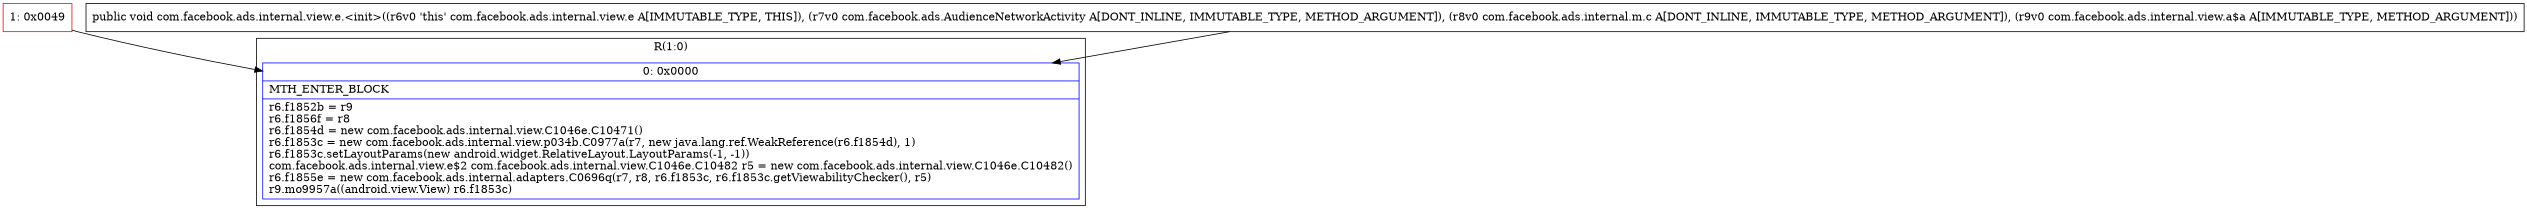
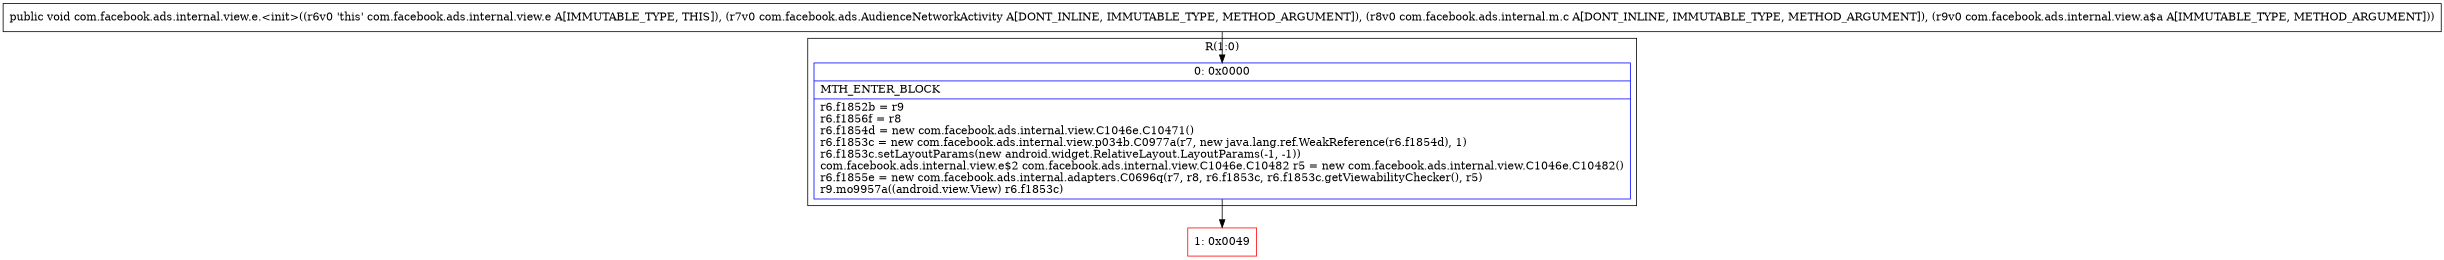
  digraph {
    node [shape=record]
    n1 [color=blue label="{0\:\ 0x0000|MTH_ENTER_BLOCK\l|r6.f1852b = r9\lr6.f1856f = r8\lr6.f1854d = new com.facebook.ads.internal.view.C1046e.C10471()\lr6.f1853c = new com.facebook.ads.internal.view.p034b.C0977a(r7, new java.lang.ref.WeakReference(r6.f1854d), 1)\lr6.f1853c.setLayoutParams(new android.widget.RelativeLayout.LayoutParams(\-1, \-1))\lcom.facebook.ads.internal.view.e$2 com.facebook.ads.internal.view.C1046e.C10482 r5 = new com.facebook.ads.internal.view.C1046e.C10482()\lr6.f1855e = new com.facebook.ads.internal.adapters.C0696q(r7, r8, r6.f1853c, r6.f1853c.getViewabilityChecker(), r5)\lr9.mo9957a((android.view.View) r6.f1853c)\l}"]
    n2 [color=red label="{1\:\ 0x0049}"]
    n3 [label="{public void com.facebook.ads.internal.view.e.\<init\>((r6v0 'this' com.facebook.ads.internal.view.e A[IMMUTABLE_TYPE, THIS]), (r7v0 com.facebook.ads.AudienceNetworkActivity A[DONT_INLINE, IMMUTABLE_TYPE, METHOD_ARGUMENT]), (r8v0 com.facebook.ads.internal.m.c A[DONT_INLINE, IMMUTABLE_TYPE, METHOD_ARGUMENT]), (r9v0 com.facebook.ads.internal.view.a$a A[IMMUTABLE_TYPE, METHOD_ARGUMENT])) }"]
    subgraph cluster_1 {
      label="R(1:0)"
      n1
    }
-   n2 -> n1
+   n1 -> n2
    n3 -> n1
  }
